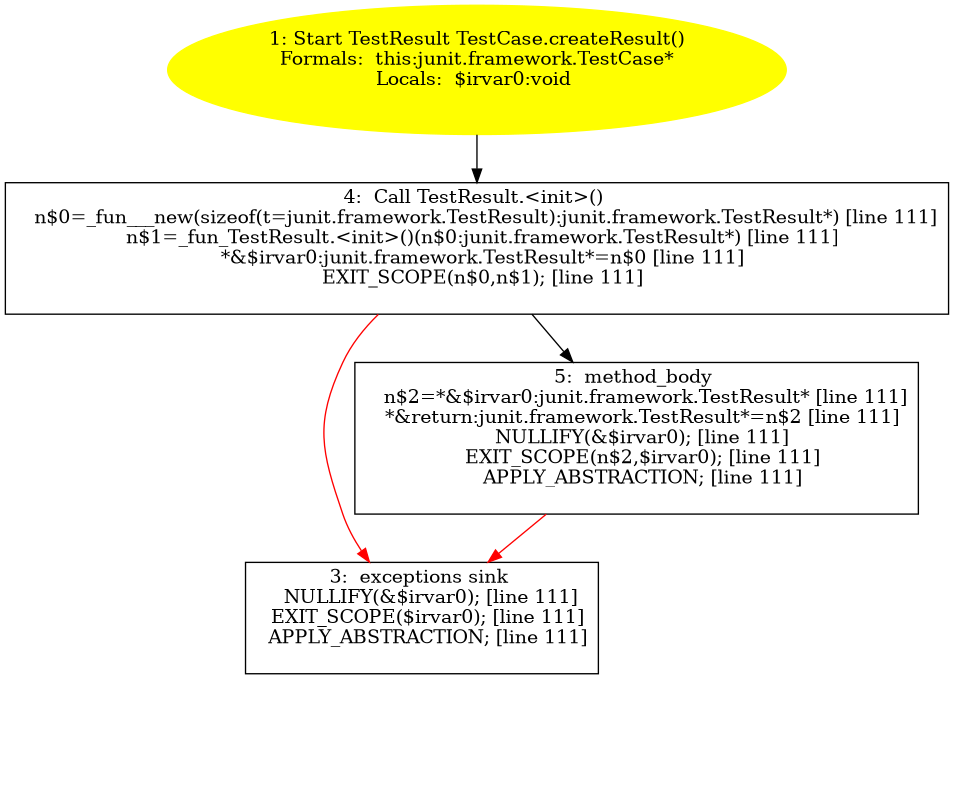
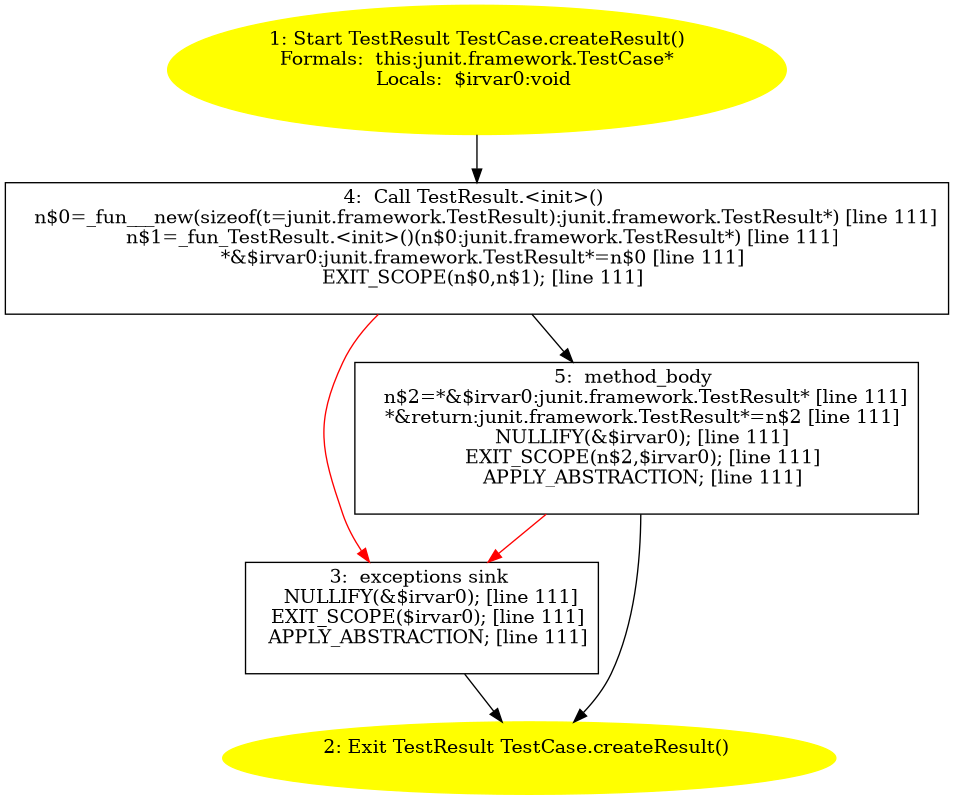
  digraph {
    node [shape=box]
    n1 [color=yellow label="1: Start TestResult TestCase.createResult()\nFormals:  this:junit.framework.TestCase*\nLocals:  $irvar0:void \n  " style=filled shape=""]
    n2 [label="4:  Call TestResult.<init>() \n   n$0=_fun___new(sizeof(t=junit.framework.TestResult):junit.framework.TestResult*) [line 111]\n  n$1=_fun_TestResult.<init>()(n$0:junit.framework.TestResult*) [line 111]\n  *&$irvar0:junit.framework.TestResult*=n$0 [line 111]\n  EXIT_SCOPE(n$0,n$1); [line 111]\n "]
    n3 [label="3:  exceptions sink \n   NULLIFY(&$irvar0); [line 111]\n  EXIT_SCOPE($irvar0); [line 111]\n  APPLY_ABSTRACTION; [line 111]\n "]
    n4 [label="5:  method_body \n   n$2=*&$irvar0:junit.framework.TestResult* [line 111]\n  *&return:junit.framework.TestResult*=n$2 [line 111]\n  NULLIFY(&$irvar0); [line 111]\n  EXIT_SCOPE(n$2,$irvar0); [line 111]\n  APPLY_ABSTRACTION; [line 111]\n "]
+   n5 [color=yellow label="2: Exit TestResult TestCase.createResult() \n  " style=filled shape=""]
    n1 -> n2
    n2 -> n3 [color=red]
    n2 -> n4
+   n3 -> n5
    n4 -> n3 [color=red]
+   n4 -> n5
  }
